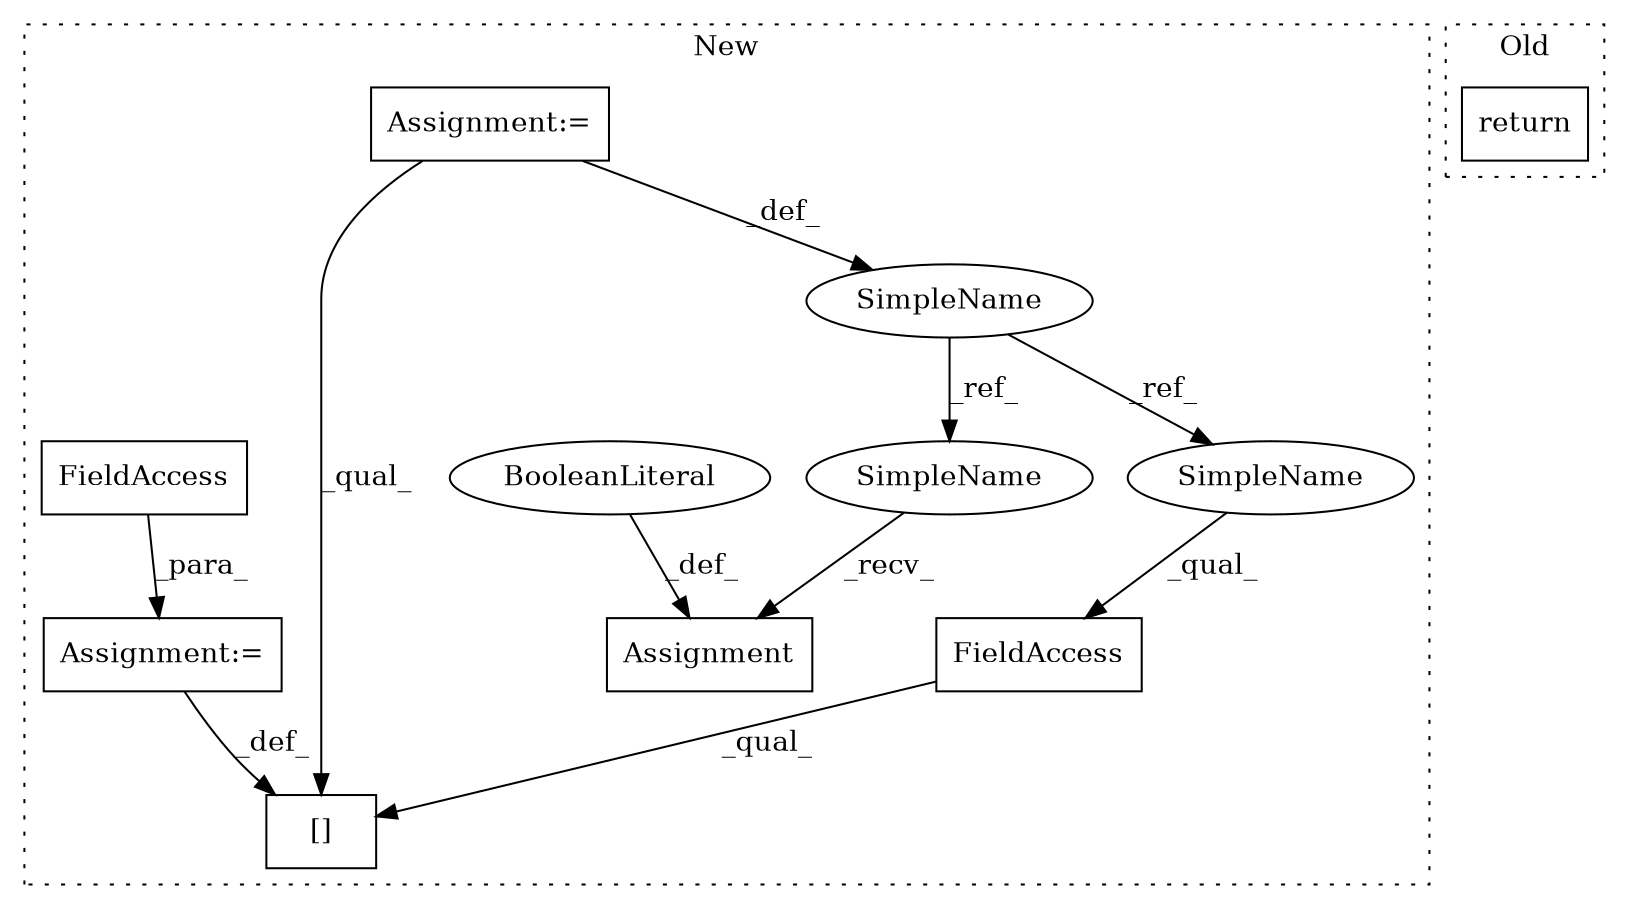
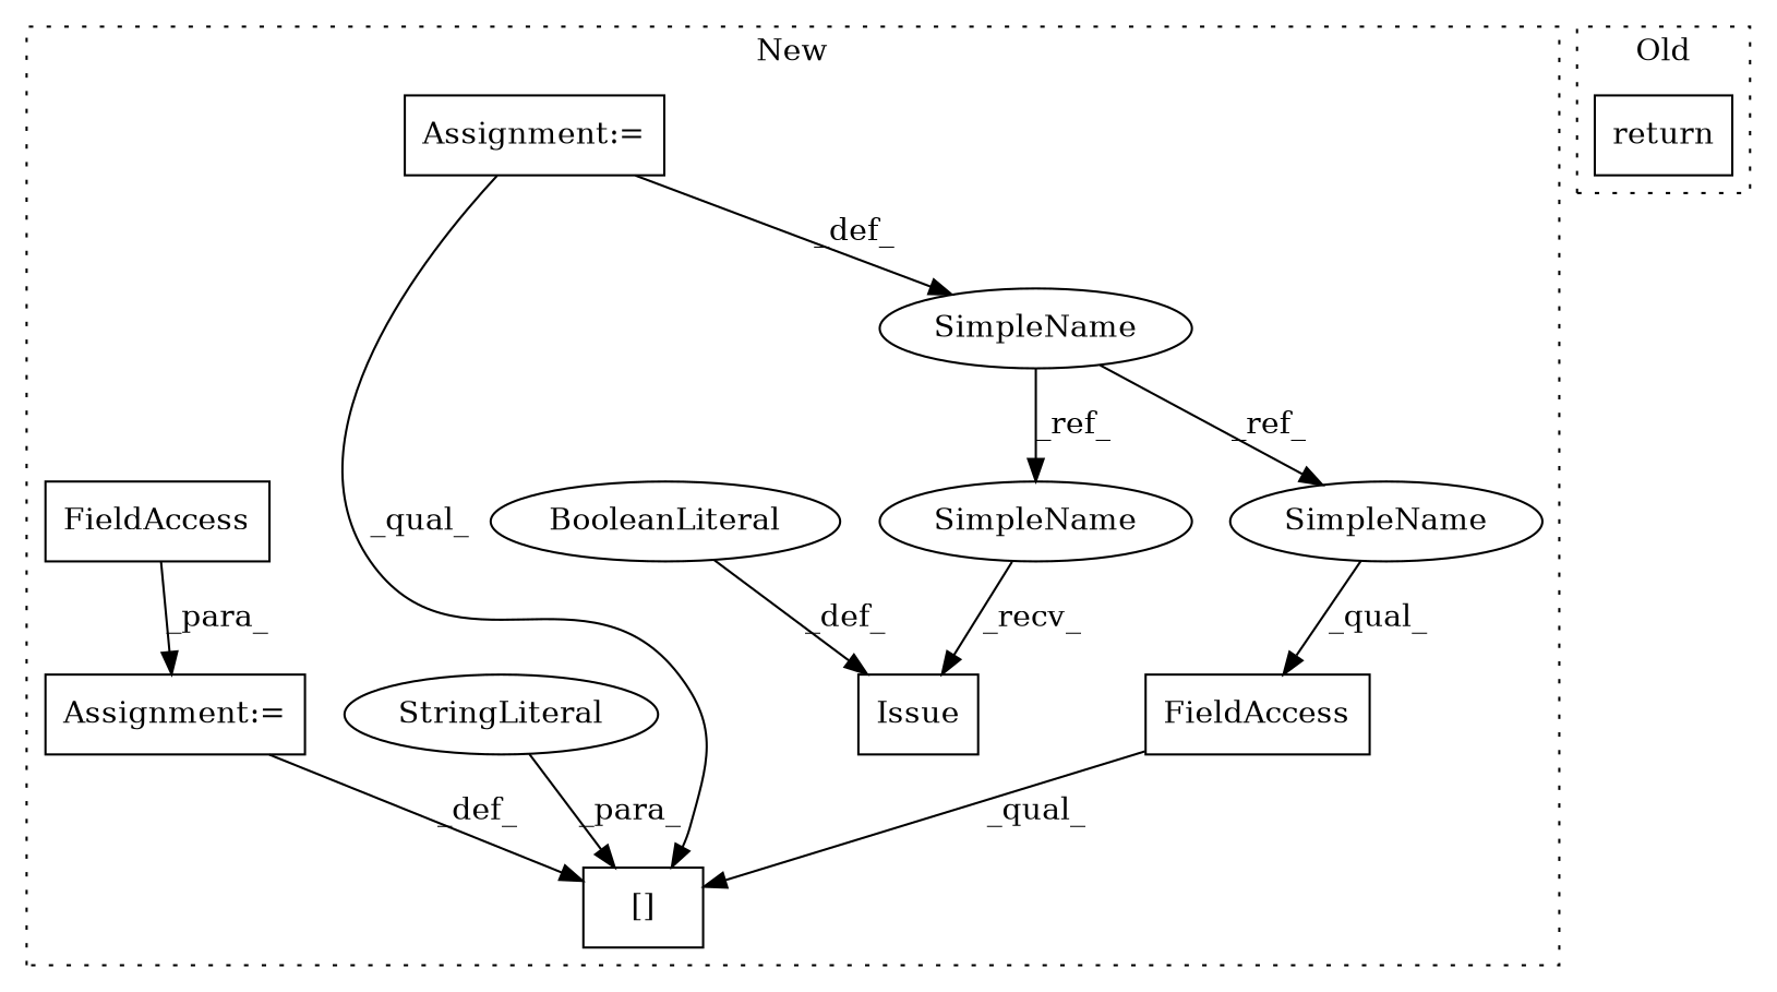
  digraph {
    node [a=42 l=14 s=29140 shape=box]
-   n1 [a=32 l="6,1" label=Assignment s="29241,29251"]
+   n1 [a=32 l="6,1" label=Issue s="29241,29251"]
    n2 [a=7 l=1 label="Assignment:=" s=29001]
    n3 [a=9 l=4 label=BooleanLiteral s=29247 shape=ellipse]
    n4 [a=22 l=20 label=FieldAccess]
    n5 [a=2 l="21,1" label="[]" s="29140,29168"]
    n6 [label=SimpleName s=29054 shape=ellipse]
+   n7 [a=45 l=7 label=StringLiteral s=29161 shape=ellipse]
    n8 [a=7 l=1 label="Assignment:=" s=29169]
    n9 [a=22 l=9 label=FieldAccess s=29170]
    n10 [label=SimpleName s=29226 shape=ellipse]
    n11 [label=SimpleName shape=ellipse]
    n12 [a=41 l=7 label=return s=30614]
    subgraph cluster_1 {
      label=New
      style=dotted
      n1
      n2
      n3
      n4
      n5
      n6
+     n7
      n8
      n9
      n10
      n11
    }
    subgraph cluster_2 {
      label=Old
      style=dotted
      n12
    }
    n2 -> n5 [label=_qual_]
    n2 -> n6 [label=_def_]
    n3 -> n1 [label=_def_]
    n4 -> n5 [label=_qual_]
    n6 -> n10 [label=_ref_]
    n6 -> n11 [label=_ref_]
+   n7 -> n5 [label=_para_]
    n8 -> n5 [label=_def_]
    n9 -> n8 [label=_para_]
    n10 -> n1 [label=_recv_]
    n11 -> n4 [label=_qual_]
  }
